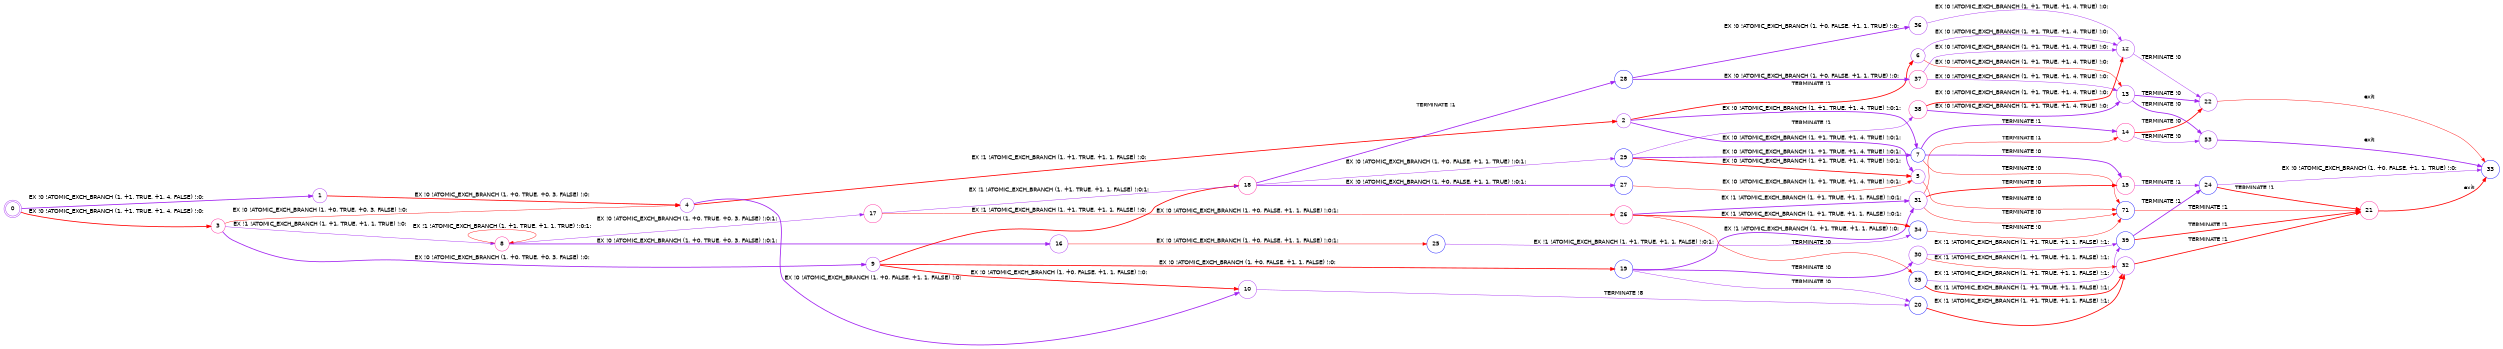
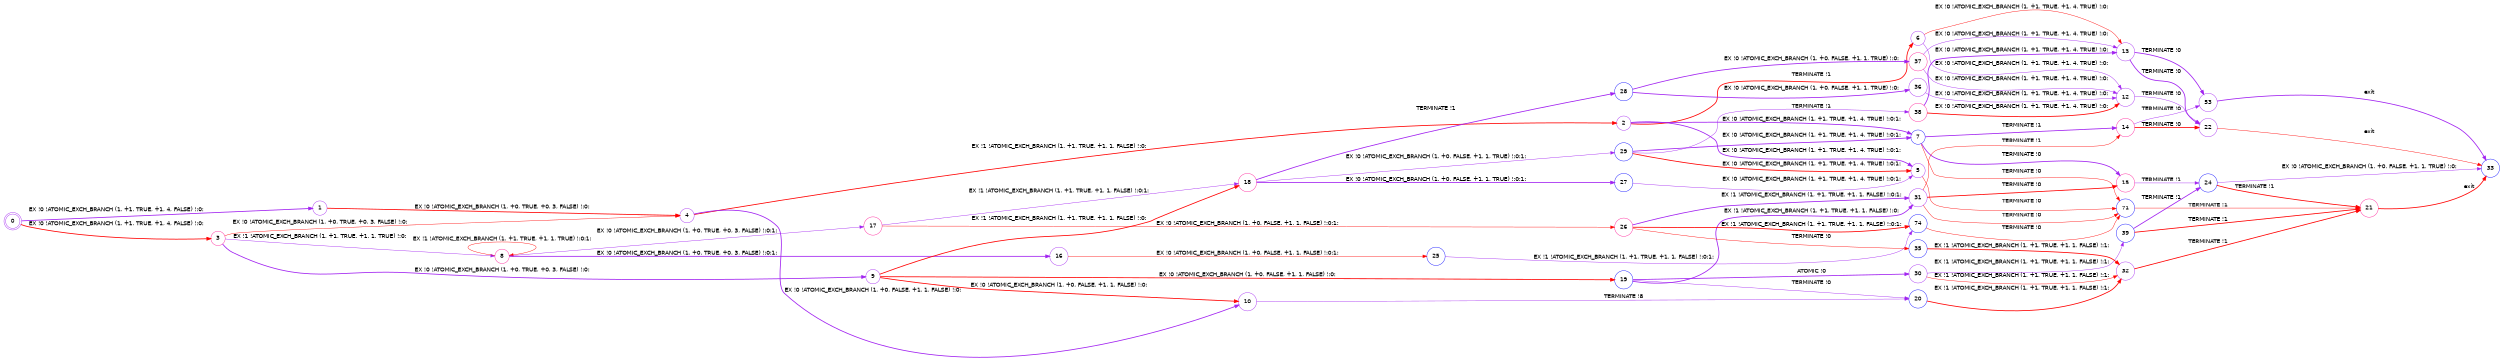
  digraph {
    fontname="DejaVu Sans"
    rankdir=LR
    node [color=purple fontname="DejaVu Sans" shape=circle]
    edge [color=purple fontname="DejaVu Sans" style=bold]
    0 [peripheries=2]
    1
    3 [color=deeppink]
    4
    2
    5
    6
    7 [color=blue]
    8 [color=deeppink]
    9
    10
    n12 [color=blue label=71]
    12
    13
    14 [color=deeppink]
    15 [color=deeppink]
    16
    17 [color=deeppink]
    18 [color=deeppink]
    19 [color=blue]
    20 [color=blue]
    21 [color=deeppink]
    22
    n24 [label=53]
    24 [color=blue]
    25 [color=blue]
    26 [color=deeppink]
    27 [color=blue]
    28 [color=blue]
    29 [color=blue]
    30
    31
    32
    33 [color=blue]
-   34 [color=blue]
+   34 [color=blue label=74]
    35 [color=blue]
    36
    37 [color=deeppink]
    38 [color=deeppink]
    39 [color=blue]
    0 -> 1 [label="EX !0 !ATOMIC_EXCH_BRANCH (1, +1, TRUE, +1, 4, FALSE) !:0:"]
    0 -> 3 [color=red label="EX !0 !ATOMIC_EXCH_BRANCH (1, +1, TRUE, +1, 4, FALSE) !:0:"]
    1 -> 4 [color=red label="EX !0 !ATOMIC_EXCH_BRANCH (1, +0, TRUE, +0, 3, FALSE) !:0:"]
    3 -> 4 [color=red label="EX !0 !ATOMIC_EXCH_BRANCH (1, +0, TRUE, +0, 3, FALSE) !:0:" style=solid]
    3 -> 8 [label="EX !1 !ATOMIC_EXCH_BRANCH (1, +1, TRUE, +1, 1, TRUE) !:0:" style=solid]
    3 -> 9 [label="EX !0 !ATOMIC_EXCH_BRANCH (1, +0, TRUE, +0, 3, FALSE) !:0:"]
    4 -> 2 [color=red label="EX !1 !ATOMIC_EXCH_BRANCH (1, +1, TRUE, +1, 1, FALSE) !:0:"]
    4 -> 10 [label="EX !0 !ATOMIC_EXCH_BRANCH (1, +0, FALSE, +1, 1, FALSE) !:0:"]
    2 -> 5 [label="EX !0 !ATOMIC_EXCH_BRANCH (1, +1, TRUE, +1, 4, TRUE) !:0:1:"]
    2 -> 6 [color=red label="TERMINATE !1"]
    2 -> 7 [label="EX !0 !ATOMIC_EXCH_BRANCH (1, +1, TRUE, +1, 4, TRUE) !:0:1:"]
    5 -> n12 [color=red label="TERMINATE !0" style=solid]
    6 -> 12 [label="EX !0 !ATOMIC_EXCH_BRANCH (1, +1, TRUE, +1, 4, TRUE) !:0:" style=solid]
    6 -> 13 [color=red label="EX !0 !ATOMIC_EXCH_BRANCH (1, +1, TRUE, +1, 4, TRUE) !:0:" style=solid]
    7 -> n12 [color=red label="TERMINATE !0" style=solid]
    7 -> 14 [label="TERMINATE !1"]
    7 -> 15 [label="TERMINATE !0"]
    8 -> 8 [color=red label="EX !1 !ATOMIC_EXCH_BRANCH (1, +1, TRUE, +1, 1, TRUE) !:0:1:" style=solid]
    8 -> 16 [label="EX !0 !ATOMIC_EXCH_BRANCH (1, +0, TRUE, +0, 3, FALSE) !:0:1:"]
    8 -> 17 [label="EX !0 !ATOMIC_EXCH_BRANCH (1, +0, TRUE, +0, 3, FALSE) !:0:1:" style=solid]
    9 -> 10 [color=red label="EX !0 !ATOMIC_EXCH_BRANCH (1, +0, FALSE, +1, 1, FALSE) !:0:"]
    9 -> 18 [color=red label="EX !1 !ATOMIC_EXCH_BRANCH (1, +1, TRUE, +1, 1, FALSE) !:0:"]
    9 -> 19 [color=red label="EX !0 !ATOMIC_EXCH_BRANCH (1, +0, FALSE, +1, 1, FALSE) !:0:"]
    10 -> 20 [label="TERMINATE !8" style=solid]
    n12 -> 21 [color=red label="TERMINATE !1" style=solid]
    12 -> 22 [label="TERMINATE !0" style=solid]
    13 -> 22 [label="TERMINATE !0"]
    13 -> n24 [label="TERMINATE !0"]
    14 -> 22 [color=red label="TERMINATE !0"]
    14 -> n24 [label="TERMINATE !0" style=solid]
    15 -> 24 [label="TERMINATE !1" style=solid]
    16 -> 25 [color=red label="EX !0 !ATOMIC_EXCH_BRANCH (1, +0, FALSE, +1, 1, FALSE) !:0:1:" style=solid]
    17 -> 18 [label="EX !1 !ATOMIC_EXCH_BRANCH (1, +1, TRUE, +1, 1, FALSE) !:0:1:" style=solid]
    17 -> 26 [color=red label="EX !0 !ATOMIC_EXCH_BRANCH (1, +0, FALSE, +1, 1, FALSE) !:0:1:" style=solid]
    18 -> 27 [label="EX !0 !ATOMIC_EXCH_BRANCH (1, +0, FALSE, +1, 1, TRUE) !:0:1:"]
    18 -> 28 [label="TERMINATE !1"]
    18 -> 29 [label="EX !0 !ATOMIC_EXCH_BRANCH (1, +0, FALSE, +1, 1, TRUE) !:0:1:" style=solid]
    19 -> 20 [label="TERMINATE !0" style=solid]
-   19 -> 30 [label="TERMINATE !0"]
+   19 -> 30 [label="ATOMIC !0"]
    19 -> 31 [label="EX !1 !ATOMIC_EXCH_BRANCH (1, +1, TRUE, +1, 1, FALSE) !:0:"]
    20 -> 32 [color=red label="EX !1 !ATOMIC_EXCH_BRANCH (1, +1, TRUE, +1, 1, FALSE) !:1:"]
    21 -> 33 [color=red label=exit]
    22 -> 33 [color=red label=exit style=solid]
    n24 -> 33 [label=exit]
    24 -> 21 [color=red label="TERMINATE !1"]
    24 -> 33 [label="EX !0 !ATOMIC_EXCH_BRANCH (1, +0, FALSE, +1, 1, TRUE) !:0:" style=solid]
    25 -> 34 [label="EX !1 !ATOMIC_EXCH_BRANCH (1, +1, TRUE, +1, 1, FALSE) !:0:1:" style=solid]
    26 -> 31 [label="EX !1 !ATOMIC_EXCH_BRANCH (1, +1, TRUE, +1, 1, FALSE) !:0:1:"]
    26 -> 34 [color=red label="EX !1 !ATOMIC_EXCH_BRANCH (1, +1, TRUE, +1, 1, FALSE) !:0:1:"]
    26 -> 35 [color=red label="TERMINATE !0" style=solid]
-   27 -> 5 [color=red label="EX !0 !ATOMIC_EXCH_BRANCH (1, +1, TRUE, +1, 4, TRUE) !:0:1:" style=solid]
+   27 -> 5 [label="EX !0 !ATOMIC_EXCH_BRANCH (1, +1, TRUE, +1, 4, TRUE) !:0:1:" style=solid]
    28 -> 36 [label="EX !0 !ATOMIC_EXCH_BRANCH (1, +0, FALSE, +1, 1, TRUE) !:0:"]
    28 -> 37 [label="EX !0 !ATOMIC_EXCH_BRANCH (1, +0, FALSE, +1, 1, TRUE) !:0:"]
    29 -> 5 [color=red label="EX !0 !ATOMIC_EXCH_BRANCH (1, +1, TRUE, +1, 4, TRUE) !:0:1:"]
    29 -> 7 [label="EX !0 !ATOMIC_EXCH_BRANCH (1, +1, TRUE, +1, 4, TRUE) !:0:1:"]
    29 -> 38 [label="TERMINATE !1" style=solid]
    30 -> 32 [color=red label="EX !1 !ATOMIC_EXCH_BRANCH (1, +1, TRUE, +1, 1, FALSE) !:1:" style=solid]
    30 -> 39 [label="EX !1 !ATOMIC_EXCH_BRANCH (1, +1, TRUE, +1, 1, FALSE) !:1:" style=solid]
    31 -> n12 [color=red label="TERMINATE !0" style=solid]
    31 -> 14 [color=red label="TERMINATE !1" style=solid]
    31 -> 15 [color=red label="TERMINATE !0"]
    32 -> 21 [color=red label="TERMINATE !1"]
    34 -> n12 [color=red label="TERMINATE !0" style=solid]
    35 -> 32 [color=red label="EX !1 !ATOMIC_EXCH_BRANCH (1, +1, TRUE, +1, 1, FALSE) !:1:"]
-   35 -> 39 [label="EX !1 !ATOMIC_EXCH_BRANCH (1, +1, TRUE, +1, 1, FALSE) !:1:" style=solid]
    36 -> 12 [label="EX !0 !ATOMIC_EXCH_BRANCH (1, +1, TRUE, +1, 4, TRUE) !:0:" style=solid]
    37 -> 12 [label="EX !0 !ATOMIC_EXCH_BRANCH (1, +1, TRUE, +1, 4, TRUE) !:0:" style=solid]
    37 -> 13 [label="EX !0 !ATOMIC_EXCH_BRANCH (1, +1, TRUE, +1, 4, TRUE) !:0:" style=solid]
    38 -> 12 [color=red label="EX !0 !ATOMIC_EXCH_BRANCH (1, +1, TRUE, +1, 4, TRUE) !:0:"]
    38 -> 13 [label="EX !0 !ATOMIC_EXCH_BRANCH (1, +1, TRUE, +1, 4, TRUE) !:0:"]
    39 -> 21 [color=red label="TERMINATE !1"]
    39 -> 24 [label="TERMINATE !1"]
  }
